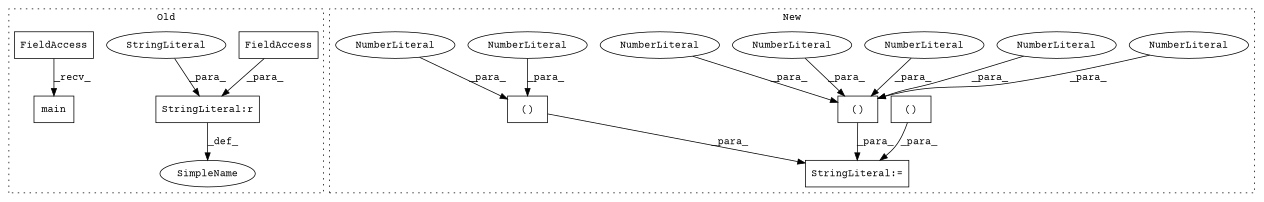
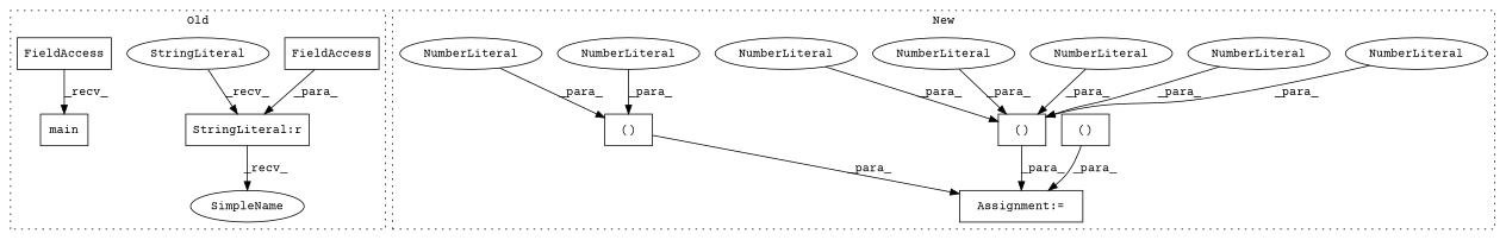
  digraph {
    fontname="Courier Prime"
    node [a=34 fontname="Courier Prime" l=1 shape=ellipse]
    edge [fontname="Courier Prime"]
    n1 [a=32 l=6 label=main s=1616 shape=box]
    n2 [a=42 label=SimpleName l=""]
    n3 [a=27 l=4 label="StringLiteral:r" s=1576 shape=box]
    n4 [a=22 l=8 label=FieldAccess s=1568 shape=box]
    n5 [a=45 l=10 label=StringLiteral s=1580]
    n6 [a=22 l=15 label=FieldAccess s=1600 shape=box]
    n7 [a=106 l=87 label="()" s=555 shape=box]
-   n8 [a=7 l=10 label="StringLiteral:=" s=322 shape=box]
+   n8 [a=7 l=10 label="Assignment:=" s=322 shape=box]
    n9 [label=NumberLiteral s=556]
    n10 [label=NumberLiteral s=641]
    n11 [label=NumberLiteral s=598]
    n12 [a=106 l=59 label="()" s=473 shape=box]
    n13 [label=NumberLiteral s=531]
    n14 [a=106 l=45 label="()" s=405 shape=box]
    n15 [label=NumberLiteral s=474]
    n16 [label=NumberLiteral s=612]
    n17 [label=NumberLiteral s=584]
    subgraph cluster_1 {
      label=Old
      style=dotted
      n1
      n2
      n3
      n4
      n5
      n6
    }
    subgraph cluster_2 {
      label=New
      style=dotted
      n7
      n8
      n9
      n10
      n11
      n12
      n13
      n14
      n15
      n16
      n17
    }
-   n3 -> n2 [label=_def_]
+   n3 -> n2 [label=_recv_]
    n4 -> n3 [label=_para_]
-   n5 -> n3 [label=_para_]
+   n5 -> n3 [label=_recv_]
    n6 -> n1 [label=_recv_]
    n7 -> n8 [label=_para_]
    n9 -> n7 [label=_para_]
    n10 -> n7 [label=_para_]
    n11 -> n7 [label=_para_]
    n12 -> n8 [label=_para_]
    n13 -> n12 [label=_para_]
    n14 -> n8 [label=_para_]
    n15 -> n12 [label=_para_]
    n16 -> n7 [label=_para_]
    n17 -> n7 [label=_para_]
  }
